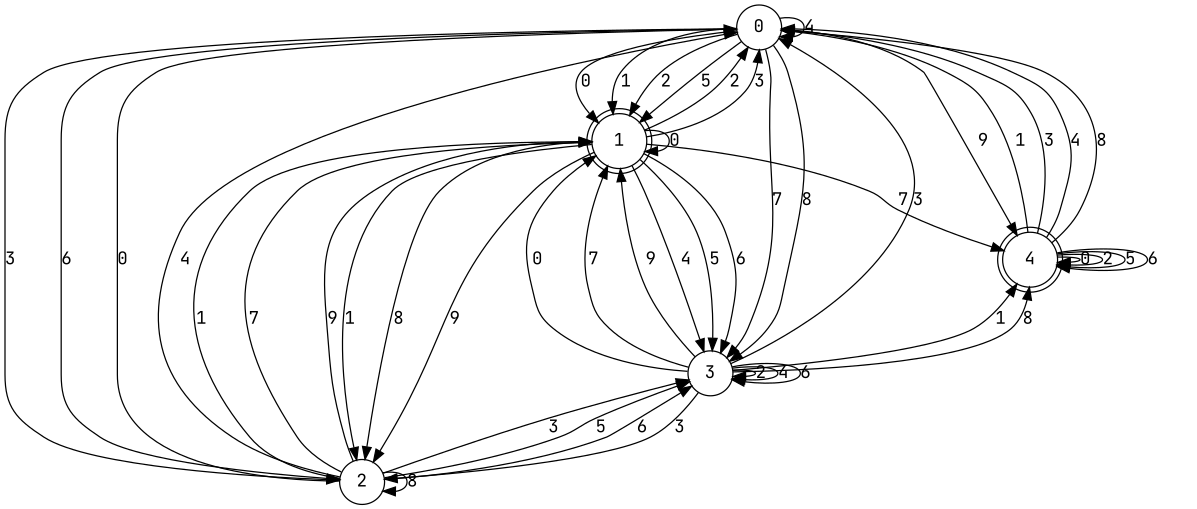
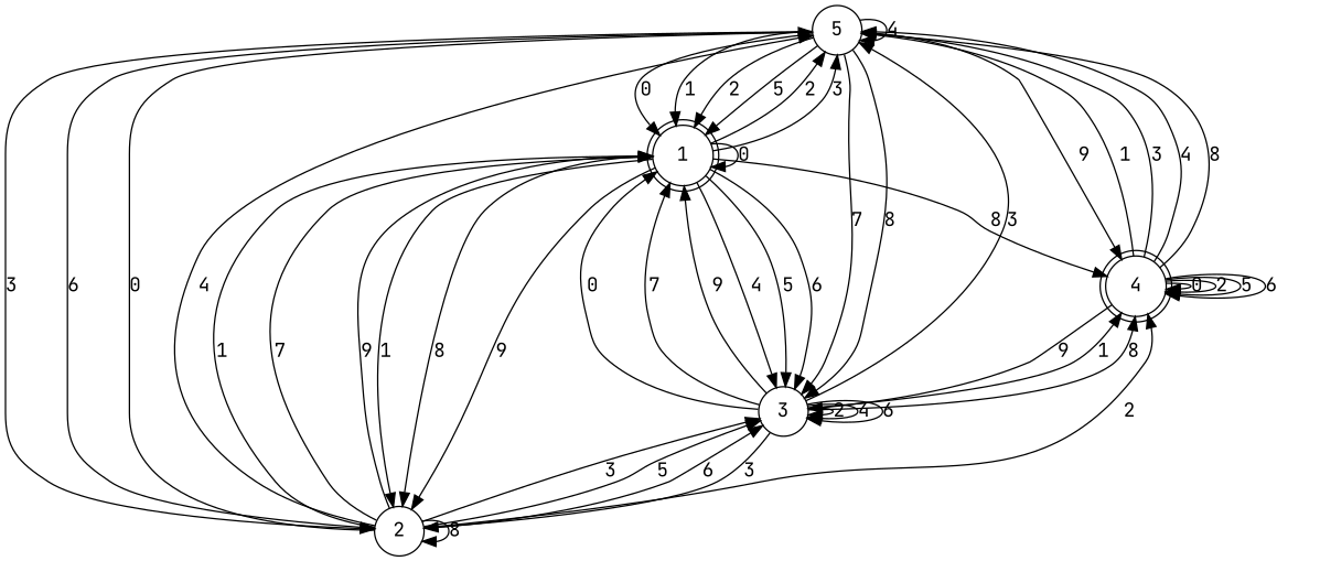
  digraph {
    fontname="JetBrains Mono"
    node [fontname="JetBrains Mono" shape=circle]
    edge [fontname="JetBrains Mono"]
-   n1 [label=0]
+   n1 [label=5]
    n2 [label=1 shape=doublecircle]
    n3 [label=2]
    n4 [label=3]
    n5 [label=4 shape=doublecircle]
    n1 -> n1 [label=4]
    n1 -> n2 [label=0]
    n1 -> n2 [label=1]
    n1 -> n2 [label=2]
    n1 -> n2 [label=5]
    n1 -> n3 [label=3]
    n1 -> n3 [label=6]
    n1 -> n4 [label=7]
    n1 -> n4 [label=8]
    n1 -> n5 [label=9]
    n2 -> n1 [label=2]
    n2 -> n1 [label=3]
    n2 -> n2 [label=0]
    n2 -> n3 [label=1]
    n2 -> n3 [label=8]
    n2 -> n3 [label=9]
    n2 -> n4 [label=4]
    n2 -> n4 [label=5]
    n2 -> n4 [label=6]
-   n2 -> n5 [label=7]
+   n2 -> n5 [label=8]
    n3 -> n1 [label=0]
    n3 -> n1 [label=4]
    n3 -> n2 [label=1]
    n3 -> n2 [label=7]
    n3 -> n2 [label=9]
    n3 -> n3 [label=8]
    n3 -> n4 [label=3]
    n3 -> n4 [label=5]
    n3 -> n4 [label=6]
+   n3 -> n5 [label=2]
    n4 -> n1 [label=3]
    n4 -> n2 [label=0]
    n4 -> n2 [label=7]
    n4 -> n2 [label=9]
    n4 -> n3 [label=3]
    n4 -> n4 [label=2]
    n4 -> n4 [label=4]
    n4 -> n4 [label=6]
    n4 -> n5 [label=1]
    n4 -> n5 [label=8]
    n5 -> n1 [label=1]
    n5 -> n1 [label=3]
    n5 -> n1 [label=4]
    n5 -> n1 [label=8]
+   n5 -> n4 [label=9]
    n5 -> n5 [label=0]
    n5 -> n5 [label=2]
    n5 -> n5 [label=5]
    n5 -> n5 [label=6]
  }
